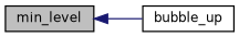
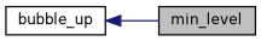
  digraph {
    rankdir=LR
    node [color=black fontname=Helvetica fontsize=10 shape=record style=filled]
    n1 [fillcolor=grey75 fontcolor=black height=0.2 label=min_level width=0.4]
    n2 [fillcolor=white height=0.2 label=bubble_up width=0.4]
-   n1 -> n2 [color=midnightblue dir=back fontname=Helvetica fontsize=10 labelfontname=Helvetica labelfontsize=10 style=solid]
+   n2 -> n1 [color=midnightblue dir=back fontname=Helvetica fontsize=10 labelfontname=Helvetica labelfontsize=10 style=solid]
  }
